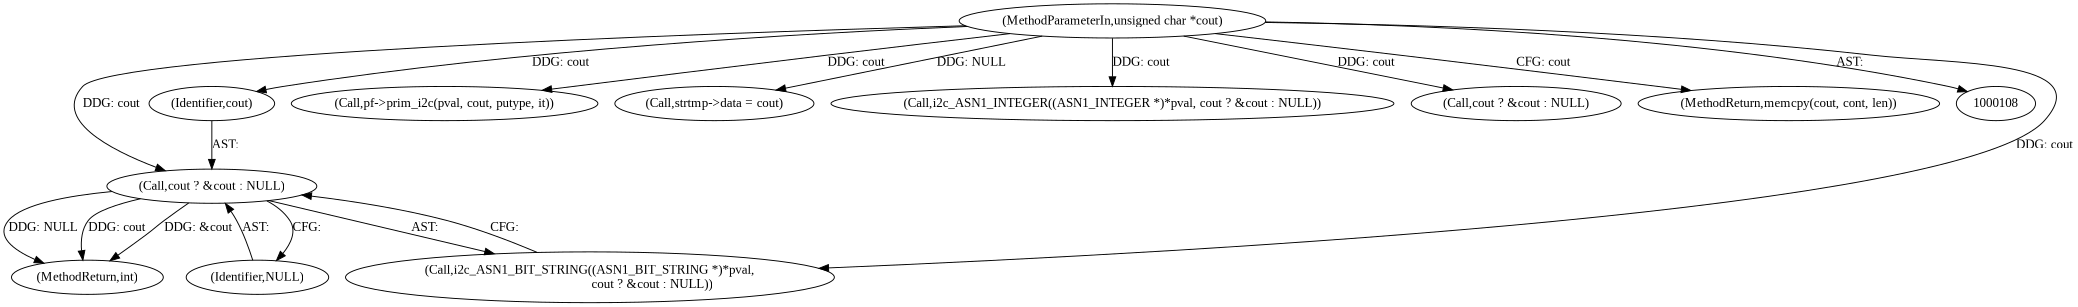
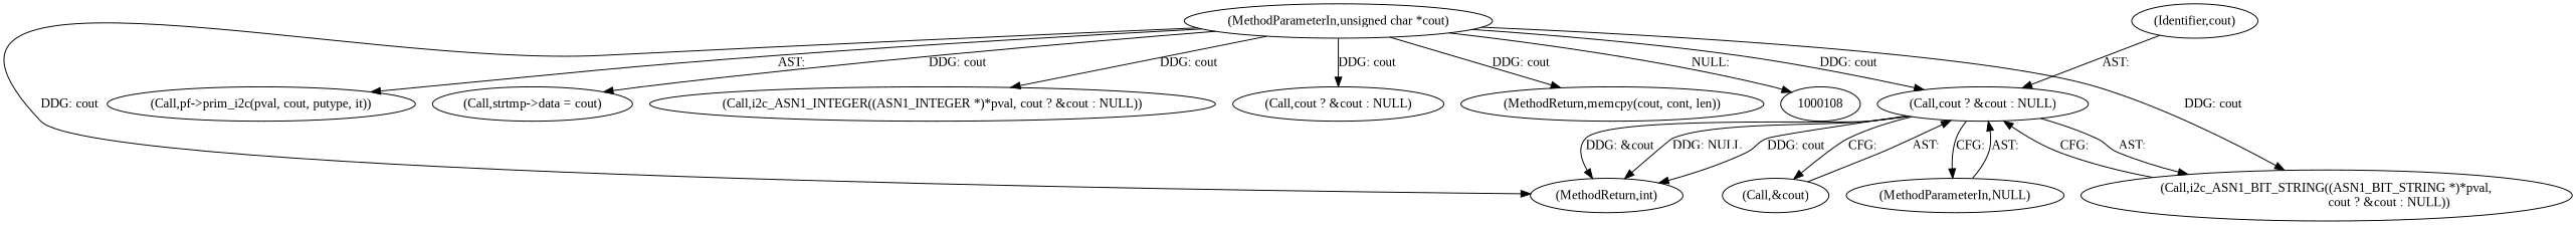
  digraph {
    fontname="Liberation Serif"
    node [fontname="Liberation Serif"]
    edge [fontname="Liberation Serif"]
    n1 [label="(Call,cout ? &cout : NULL)"]
-   n2 [label="(Identifier,NULL)"]
+   n2 [label="(MethodParameterIn,NULL)"]
    n3 [label="(Call,i2c_ASN1_BIT_STRING((ASN1_BIT_STRING *)*pval,\n                                   cout ? &cout : NULL))"]
    n4 [label="(MethodReturn,int)"]
+   n5 [label="(Call,&cout)"]
    n6 [label="(MethodParameterIn,unsigned char *cout)"]
    n7 [label="(Call,pf->prim_i2c(pval, cout, putype, it))"]
    n8 [label="(Call,strtmp->data = cout)"]
    n9 [label="(Call,i2c_ASN1_INTEGER((ASN1_INTEGER *)*pval, cout ? &cout : NULL))"]
    n10 [label="(Call,cout ? &cout : NULL)"]
    n11 [label="(MethodReturn,memcpy(cout, cont, len))"]
    1000108
    n13 [label="(Identifier,cout)"]
    n1 -> n2 [label="CFG: "]
    n1 -> n3 [label="AST: "]
    n1 -> n4 [label="DDG: cout"]
    n1 -> n4 [label="DDG: &cout"]
    n1 -> n4 [label="DDG: NULL"]
+   n1 -> n5 [label="CFG: "]
    n2 -> n1 [label="AST: "]
    n3 -> n1 [label="CFG: "]
+   n5 -> n1 [label="AST: "]
    n6 -> n1 [label="DDG: cout"]
    n6 -> n3 [label="DDG: cout"]
-   n6 -> n13 [label="DDG: cout"]
-   n6 -> n7 [label="DDG: cout"]
-   n6 -> n8 [label="DDG: NULL"]
+   n6 -> n4 [label="DDG: cout"]
+   n6 -> n7 [label="AST: "]
+   n6 -> n8 [label="DDG: cout"]
    n6 -> n9 [label="DDG: cout"]
    n6 -> n10 [label="DDG: cout"]
-   n6 -> n11 [label="CFG: cout"]
-   n6 -> 1000108 [label="AST: "]
+   n6 -> n11 [label="DDG: cout"]
+   n6 -> 1000108 [label="NULL: "]
    n13 -> n1 [label="AST: "]
  }
